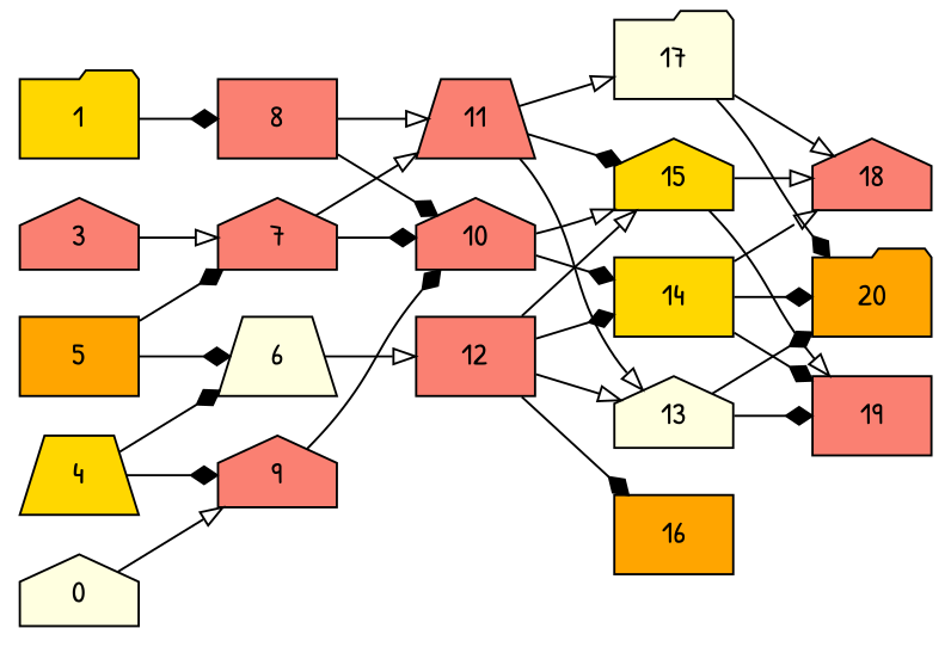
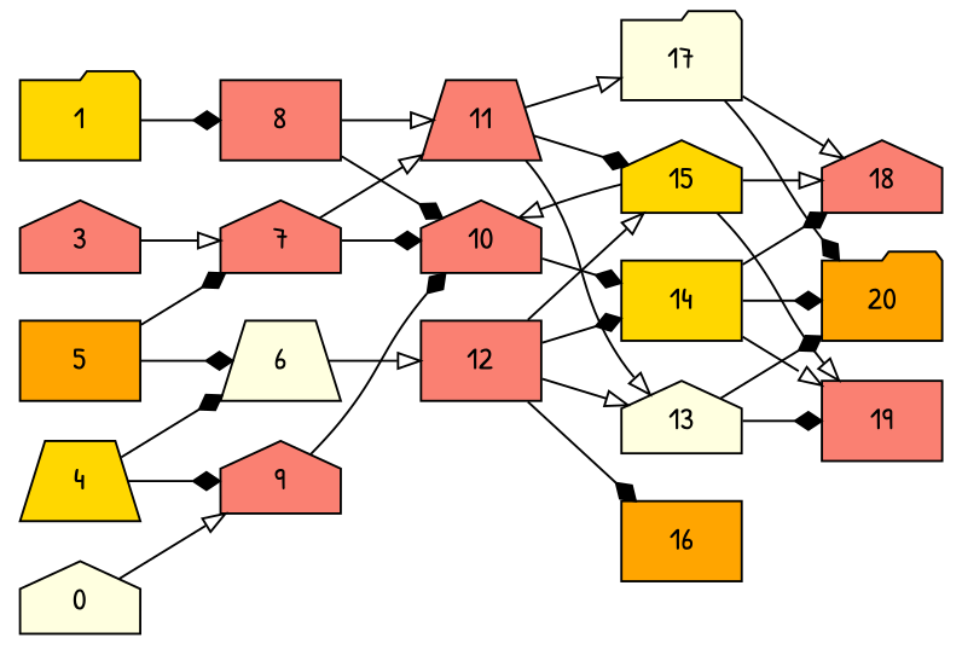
  digraph {
    fontname="Patrick Hand"
    rankdir=LR
    node [alpha=0.17 fillcolor=salmon fontname="Patrick Hand" shape=house style=filled]
    edge [arrowhead=diamond fontname="Patrick Hand"]
    1 [expect_size=46263296 fillcolor=gold shape=folder]
    8 [expect_size=11515904 shape=box]
    10 [alpha=0.15 expect_size=47191040]
    11 [alpha=0.08 expect_size=37139456 shape=trapezium]
    14 [alpha=0.04 expect_size=35611648 fillcolor=gold shape=box]
    15 [alpha=0.05 expect_size=19479552 fillcolor=gold]
    13 [alpha=0.14 expect_size=19023872 fillcolor=lightyellow]
    17 [alpha=0.16 expect_size=17627136 fillcolor=lightyellow shape=folder]
    n9 [alpha=0.15 expect_size=29686784 fillcolor=lightyellow label=0]
    9 [alpha=0.16 expect_size=13642752]
    3 [alpha=0.07 expect_size=31860736]
    7 [alpha=0.14 expect_size=25361408]
    4 [alpha=0.13 expect_size=12709888 fillcolor=gold shape=trapezium]
    6 [alpha=0.01 expect_size=40402944 fillcolor=lightyellow shape=trapezium]
    12 [alpha=0.03 expect_size=31188992 shape=box]
    16 [alpha=0.09 expect_size=16294912 fillcolor=orange shape=box]
    5 [alpha=0.19 expect_size=37147648 fillcolor=orange shape=box]
    19 [alpha=0.13 expect_size=43796480 shape=box]
    20 [alpha=0.05 expect_size=35196928 fillcolor=orange shape=folder]
    18 [alpha=0.08 expect_size=51746816]
    1 -> 8
    8 -> 10
    8 -> 11 [arrowhead=onormal]
    10 -> 14
-   10 -> 15 [arrowhead=onormal]
+   15 -> 10 [arrowhead=onormal]
    11 -> 15
    11 -> 13 [arrowhead=onormal]
    11 -> 17 [arrowhead=onormal]
-   14 -> 19
+   14 -> 19 [arrowhead=onormal]
    14 -> 20
-   14 -> 18 [arrowhead=onormal]
+   14 -> 18
    15 -> 19 [arrowhead=onormal]
    15 -> 18 [arrowhead=onormal]
    13 -> 19
    13 -> 20
    17 -> 20
    17 -> 18 [arrowhead=onormal]
    n9 -> 9 [arrowhead=onormal]
    9 -> 10
    3 -> 7 [arrowhead=onormal]
    7 -> 10
    7 -> 11 [arrowhead=onormal]
    4 -> 9
    4 -> 6
    6 -> 12 [arrowhead=onormal]
    12 -> 14
    12 -> 15 [arrowhead=onormal]
    12 -> 13 [arrowhead=onormal]
    12 -> 16
    5 -> 7
    5 -> 6
  }
